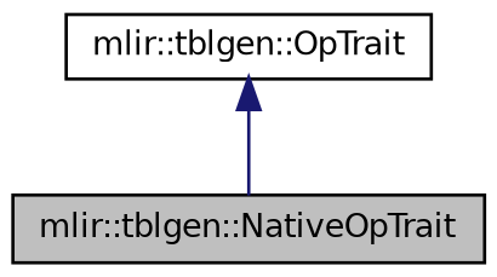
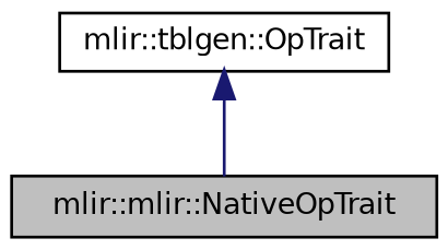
  digraph {
    node [color=black fontname=Helvetica fontsize=10 shape=record]
-   n1 [fillcolor=grey75 fontcolor=black height=0.2 label="mlir::tblgen::NativeOpTrait" style=filled width=0.4]
+   n1 [fillcolor=grey75 fontcolor=black height=0.2 label="mlir::mlir::NativeOpTrait" style=filled width=0.4]
    n2 [height=0.2 label="mlir::tblgen::OpTrait" width=0.4]
    n2 -> n1 [color=midnightblue dir=back fontname=Helvetica fontsize=10 labelfontname=Helvetica labelfontsize=10 style=solid]
  }
